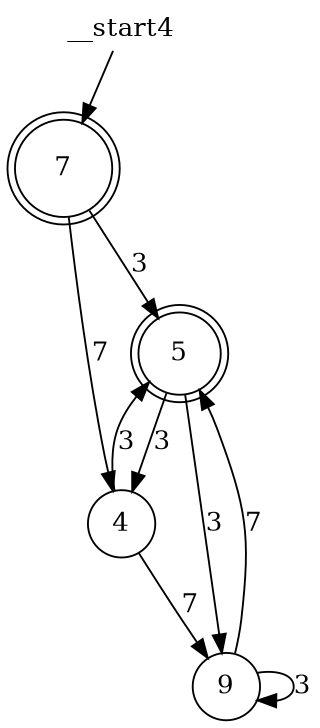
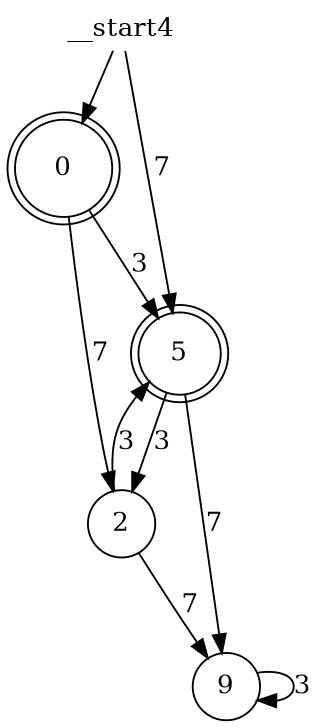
  digraph {
    node [shape=doublecircle]
-   n1 [label=7]
+   n1 [label=0]
    n2 [label=5]
-   n3 [label=4 shape=circle]
+   n3 [label=2 shape=circle]
    n4 [label=9 shape=circle]
    n5 [height=0 label=__start4 shape=none width=0]
    n1 -> n2 [label=3]
    n1 -> n3 [label=7]
    n2 -> n3 [label=3]
-   n2 -> n4 [label=3]
+   n2 -> n4 [label=7]
    n3 -> n2 [label=3]
    n3 -> n4 [label=7]
-   n4 -> n2 [label=7]
+   n5 -> n2 [label=7]
    n4 -> n4 [label=3]
    n5 -> n1
  }
